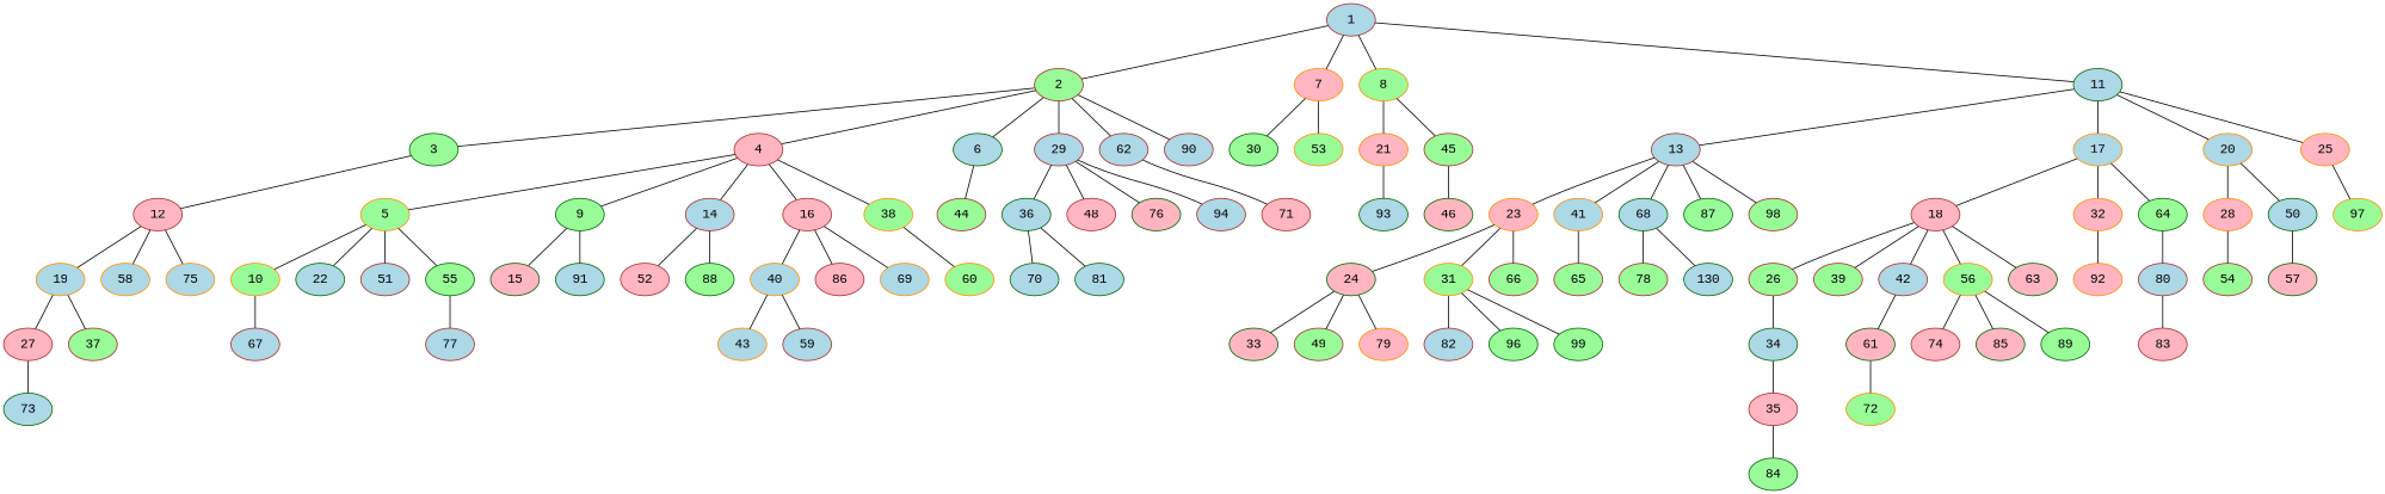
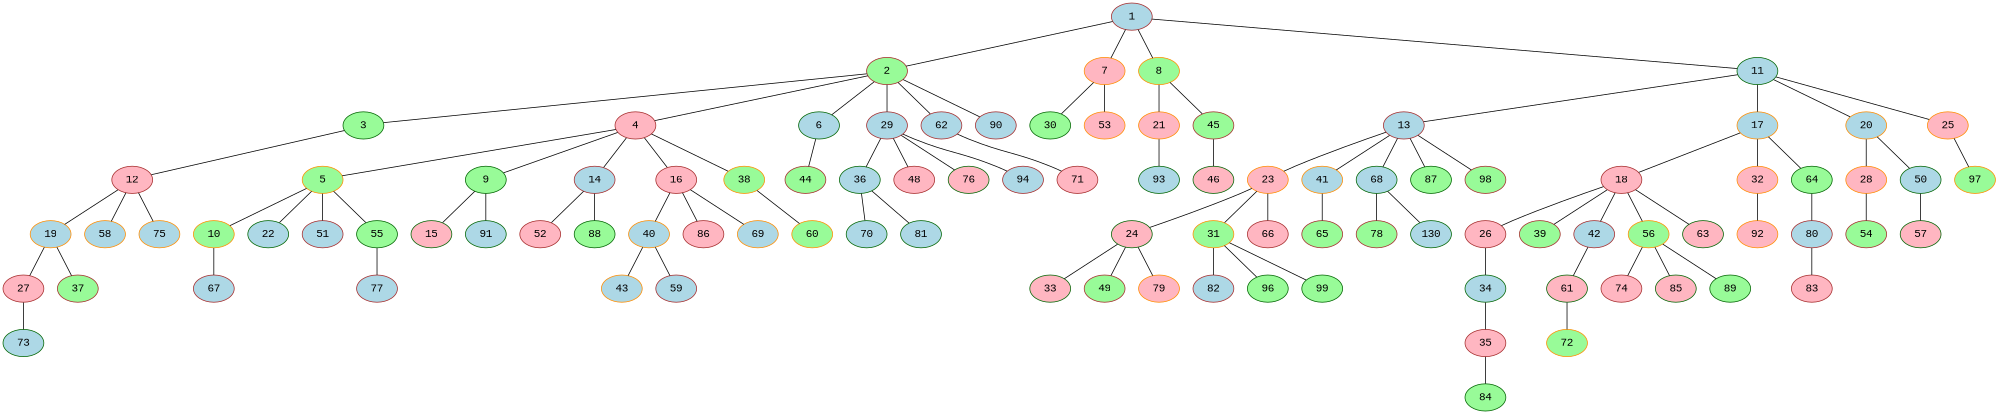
  graph {
    fontname="Liberation Mono"
    node [color=brown fillcolor=lightblue fontname="Liberation Mono" style=filled]
    edge [fontname="Liberation Mono"]
    2 [fillcolor=palegreen]
    1
    7 [color=darkorange fillcolor=lightpink]
    8 [color=darkorange fillcolor=palegreen]
    11 [color=darkgreen]
    3 [color=darkgreen fillcolor=palegreen]
    4 [fillcolor=lightpink]
    6 [color=darkgreen]
    29
    62
    90
    30 [color=darkgreen fillcolor=palegreen]
-   53 [color=darkorange fillcolor=palegreen]
+   53 [color=darkorange fillcolor=lightpink]
    21 [color=darkorange fillcolor=lightpink]
    45 [fillcolor=palegreen]
    13
    17 [color=darkorange]
    20 [color=darkorange]
    25 [color=darkorange fillcolor=lightpink]
    12 [fillcolor=lightpink]
    5 [color=darkorange fillcolor=palegreen]
    9 [color=darkgreen fillcolor=palegreen]
    14
    16 [fillcolor=lightpink]
    38 [color=darkorange fillcolor=palegreen]
    44 [fillcolor=palegreen]
    36 [color=darkgreen]
    48 [fillcolor=lightpink]
    76 [color=darkgreen fillcolor=lightpink]
    94
    71 [fillcolor=lightpink]
    19 [color=darkorange]
    58 [color=darkorange]
    75 [color=darkorange]
    10 [color=darkorange fillcolor=palegreen]
    22 [color=darkgreen]
    51
    55 [color=darkgreen fillcolor=palegreen]
    15 [color=darkgreen fillcolor=lightpink]
    91 [color=darkgreen]
    52 [fillcolor=lightpink]
    88 [color=darkgreen fillcolor=palegreen]
    40 [color=darkorange]
    86 [fillcolor=lightpink]
    69 [color=darkorange]
    60 [color=darkorange fillcolor=palegreen]
    67
    77
    93 [color=darkgreen]
    46 [color=darkgreen fillcolor=lightpink]
    23 [color=darkorange fillcolor=lightpink]
    41 [color=darkorange]
    68 [color=darkgreen]
    87 [color=darkgreen fillcolor=palegreen]
    98 [fillcolor=palegreen]
    18 [fillcolor=lightpink]
    32 [color=darkorange fillcolor=lightpink]
    64 [color=darkgreen fillcolor=palegreen]
    28 [color=darkorange fillcolor=lightpink]
    50 [color=darkgreen]
    97 [color=darkorange fillcolor=palegreen]
    27 [fillcolor=lightpink]
    37 [fillcolor=palegreen]
    24 [color=darkgreen fillcolor=lightpink]
    31 [color=darkorange fillcolor=palegreen]
-   66 [fillcolor=palegreen]
+   66 [fillcolor=lightpink]
    65 [fillcolor=palegreen]
    78 [fillcolor=palegreen]
    n69 [color=darkgreen label=130]
    43 [color=darkorange]
    59
-   26 [fillcolor=palegreen]
+   26 [fillcolor=lightpink]
    39 [fillcolor=palegreen]
    42
    56 [color=darkorange fillcolor=palegreen]
    63 [color=darkgreen fillcolor=lightpink]
    92 [color=darkorange fillcolor=lightpink]
    80
    34 [color=darkgreen]
    61 [color=darkgreen fillcolor=lightpink]
    74 [fillcolor=lightpink]
    85 [color=darkgreen fillcolor=lightpink]
    89 [color=darkgreen fillcolor=palegreen]
    73 [color=darkgreen]
    54 [fillcolor=palegreen]
    57 [color=darkgreen fillcolor=lightpink]
    33 [color=darkgreen fillcolor=lightpink]
    49 [fillcolor=palegreen]
    79 [color=darkorange fillcolor=lightpink]
    82
    96 [color=darkgreen fillcolor=palegreen]
    99 [color=darkgreen fillcolor=palegreen]
    35 [fillcolor=lightpink]
    70 [color=darkgreen]
    81 [color=darkgreen]
    84 [color=darkgreen fillcolor=palegreen]
    72 [color=darkorange fillcolor=palegreen]
    83 [fillcolor=lightpink]
    2 -- 3
    2 -- 4
    2 -- 6
    2 -- 29
    2 -- 62
    2 -- 90
    1 -- 2
    1 -- 7
    1 -- 8
    1 -- 11
    7 -- 30
    7 -- 53
    8 -- 21
    8 -- 45
    11 -- 13
    11 -- 17
    11 -- 20
    11 -- 25
    3 -- 12
    4 -- 5
    4 -- 9
    4 -- 14
    4 -- 16
    4 -- 38
    6 -- 44
    29 -- 36
    29 -- 48
    29 -- 76
    29 -- 94
    62 -- 71
    21 -- 93
    45 -- 46
    13 -- 23
    13 -- 41
    13 -- 68
    13 -- 87
    13 -- 98
    17 -- 18
    17 -- 32
    17 -- 64
    20 -- 28
    20 -- 50
    25 -- 97
    12 -- 19
    12 -- 58
    12 -- 75
    5 -- 10
    5 -- 22
    5 -- 51
    5 -- 55
    9 -- 15
    9 -- 91
    14 -- 52
    14 -- 88
    16 -- 40
    16 -- 86
    16 -- 69
    38 -- 60
    36 -- 70
    36 -- 81
    19 -- 27
    19 -- 37
    10 -- 67
    55 -- 77
    40 -- 43
    40 -- 59
    23 -- 24
    23 -- 31
    23 -- 66
    41 -- 65
    68 -- 78
    68 -- n69
    18 -- 26
    18 -- 39
    18 -- 42
    18 -- 56
    18 -- 63
    32 -- 92
    64 -- 80
    28 -- 54
    50 -- 57
    27 -- 73
    24 -- 33
    24 -- 49
    24 -- 79
    31 -- 82
    31 -- 96
    31 -- 99
    26 -- 34
    42 -- 61
    56 -- 74
    56 -- 85
    56 -- 89
    80 -- 83
    34 -- 35
    61 -- 72
    35 -- 84
  }
